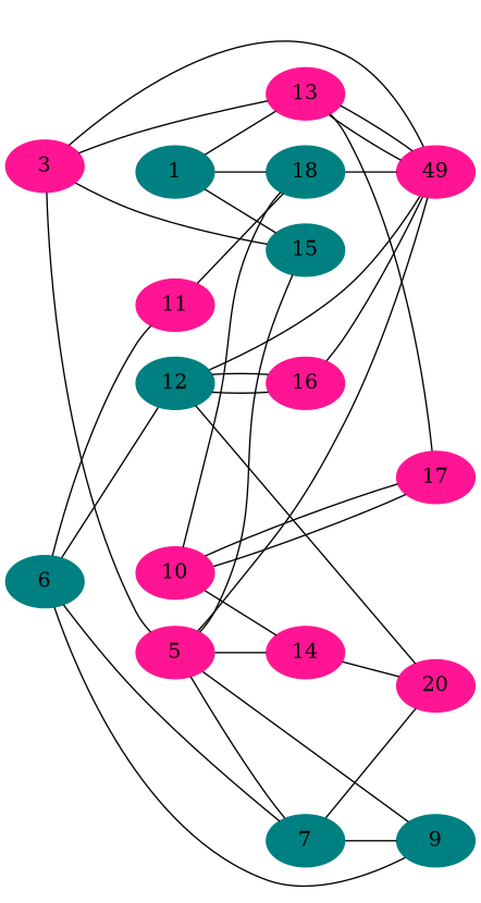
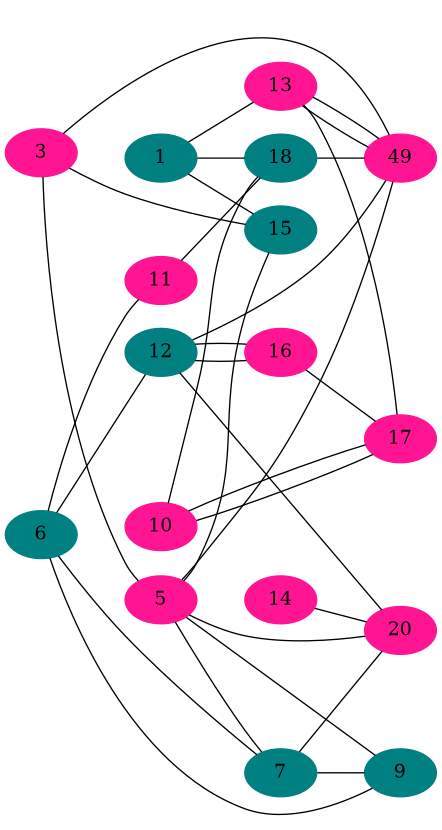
  graph {
    rankdir=LR
    node [color=deeppink style=filled]
    1 [color=teal]
    13
    15 [color=teal]
    18 [color=teal super="+4"]
    n5 [label=49]
    17 [super="+4"]
    3
    5
    20 [super="+8"]
    14
    7 [color=teal]
    9 [color=teal super="+2"]
    6 [color=teal]
    11 [super="+2"]
    12 [color=teal]
    16
    10 [super="+8"]
    1 -- 13
    1 -- 15
    1 -- 18
    13 -- n5
    13 -- n5
    13 -- 17
    18 -- n5
-   3 -- 13
    3 -- 15
    3 -- n5
    3 -- 5
    5 -- 15
    5 -- n5
-   5 -- 14
+   5 -- 20
    5 -- 7
    5 -- 9
    14 -- 20
    7 -- 20
    7 -- 9
    6 -- 7
    6 -- 9
    6 -- 11
    6 -- 12
    11 -- 18
    12 -- n5
    12 -- 20
    12 -- 16
    12 -- 16
-   16 -- n5
+   16 -- 17
    10 -- 18
    10 -- 17
    10 -- 17
-   10 -- 14
  }
